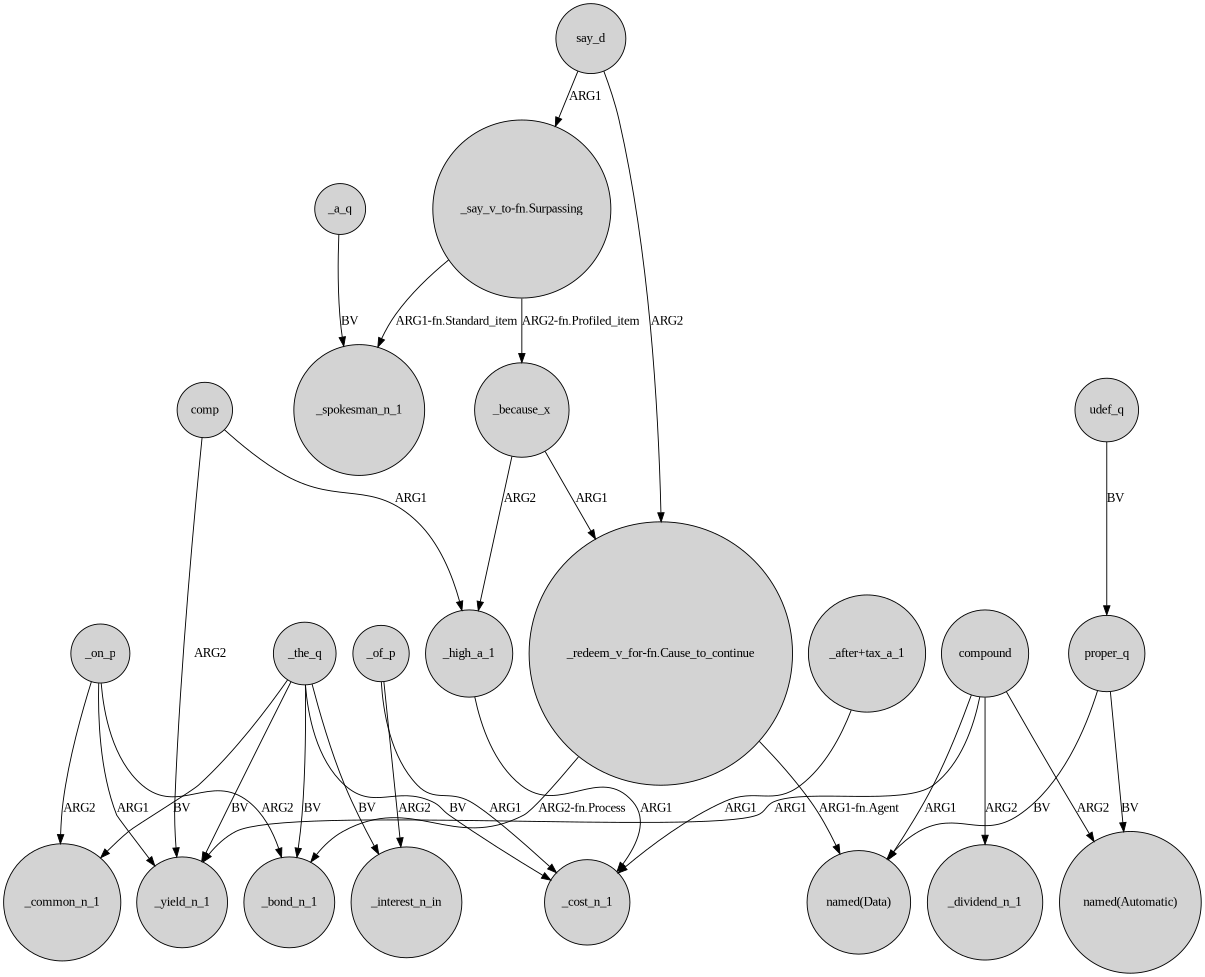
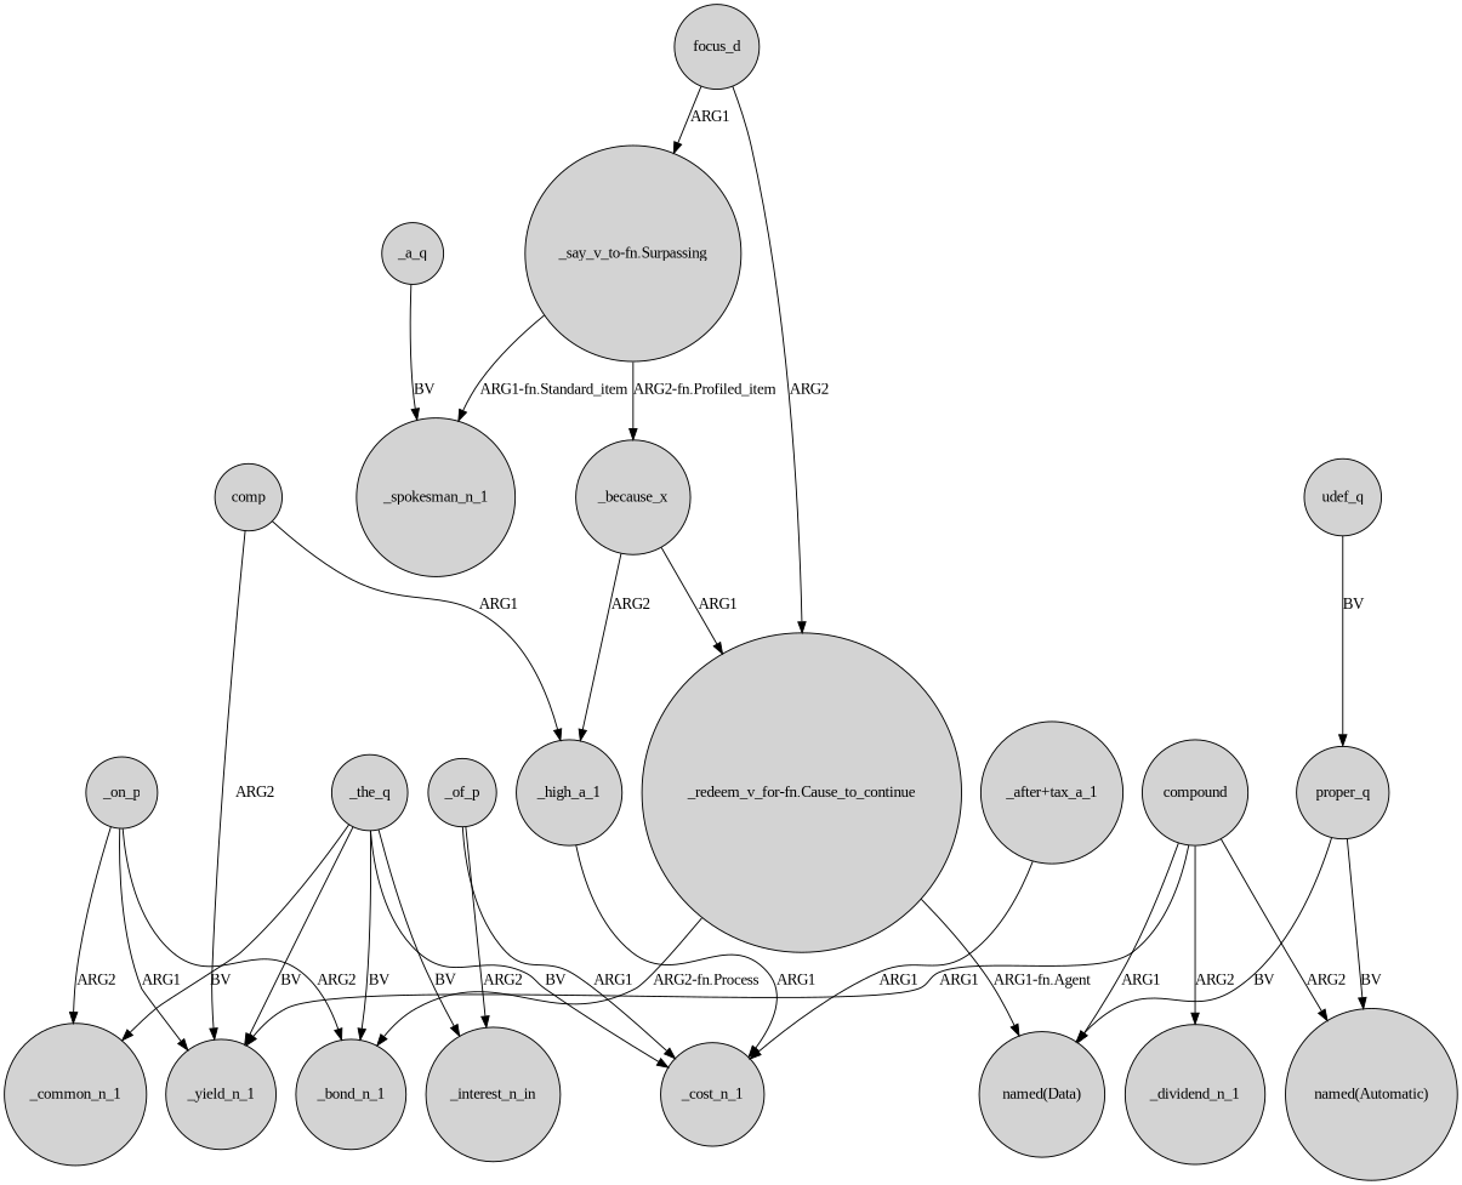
  digraph {
    fontname="Liberation Serif"
    node [fontname="Liberation Serif" shape=circle style=filled]
    edge [fontname="Liberation Serif"]
    "_redeem_v_for-fn.Cause_to_continue"
    _bond_n_1
    "named(Data)"
    udef_q
    proper_q
    "_after+tax_a_1"
    _cost_n_1
    _on_p
    _common_n_1
    _yield_n_1
-   focus_d [label=say_d]
+   focus_d
    "_say_v_to-fn.Surpassing"
    _because_x
    _spokesman_n_1
    compound
    _dividend_n_1
    "named(Automatic)"
    _of_p
    _interest_n_in
    _the_q
    _high_a_1
    comp
    _a_q
    "_redeem_v_for-fn.Cause_to_continue" -> _bond_n_1 [label="ARG2-fn.Process"]
    "_redeem_v_for-fn.Cause_to_continue" -> "named(Data)" [label="ARG1-fn.Agent"]
    udef_q -> proper_q [label=BV]
    proper_q -> "named(Data)" [label=BV]
    proper_q -> "named(Automatic)" [label=BV]
    "_after+tax_a_1" -> _cost_n_1 [label=ARG1]
    _on_p -> _bond_n_1 [label=ARG2]
    _on_p -> _common_n_1 [label=ARG2]
    _on_p -> _yield_n_1 [label=ARG1]
    focus_d -> "_redeem_v_for-fn.Cause_to_continue" [label=ARG2]
    focus_d -> "_say_v_to-fn.Surpassing" [label=ARG1]
    "_say_v_to-fn.Surpassing" -> _because_x [label="ARG2-fn.Profiled_item"]
    "_say_v_to-fn.Surpassing" -> _spokesman_n_1 [label="ARG1-fn.Standard_item"]
    _because_x -> "_redeem_v_for-fn.Cause_to_continue" [label=ARG1]
    _because_x -> _high_a_1 [label=ARG2]
    compound -> "named(Data)" [label=ARG1]
    compound -> _yield_n_1 [label=ARG1]
    compound -> _dividend_n_1 [label=ARG2]
    compound -> "named(Automatic)" [label=ARG2]
    _of_p -> _cost_n_1 [label=ARG1]
    _of_p -> _interest_n_in [label=ARG2]
    _the_q -> _bond_n_1 [label=BV]
    _the_q -> _cost_n_1 [label=BV]
    _the_q -> _common_n_1 [label=BV]
    _the_q -> _yield_n_1 [label=BV]
    _the_q -> _interest_n_in [label=BV]
    _high_a_1 -> _cost_n_1 [label=ARG1]
    comp -> _yield_n_1 [label=ARG2]
    comp -> _high_a_1 [label=ARG1]
    _a_q -> _spokesman_n_1 [label=BV]
  }
